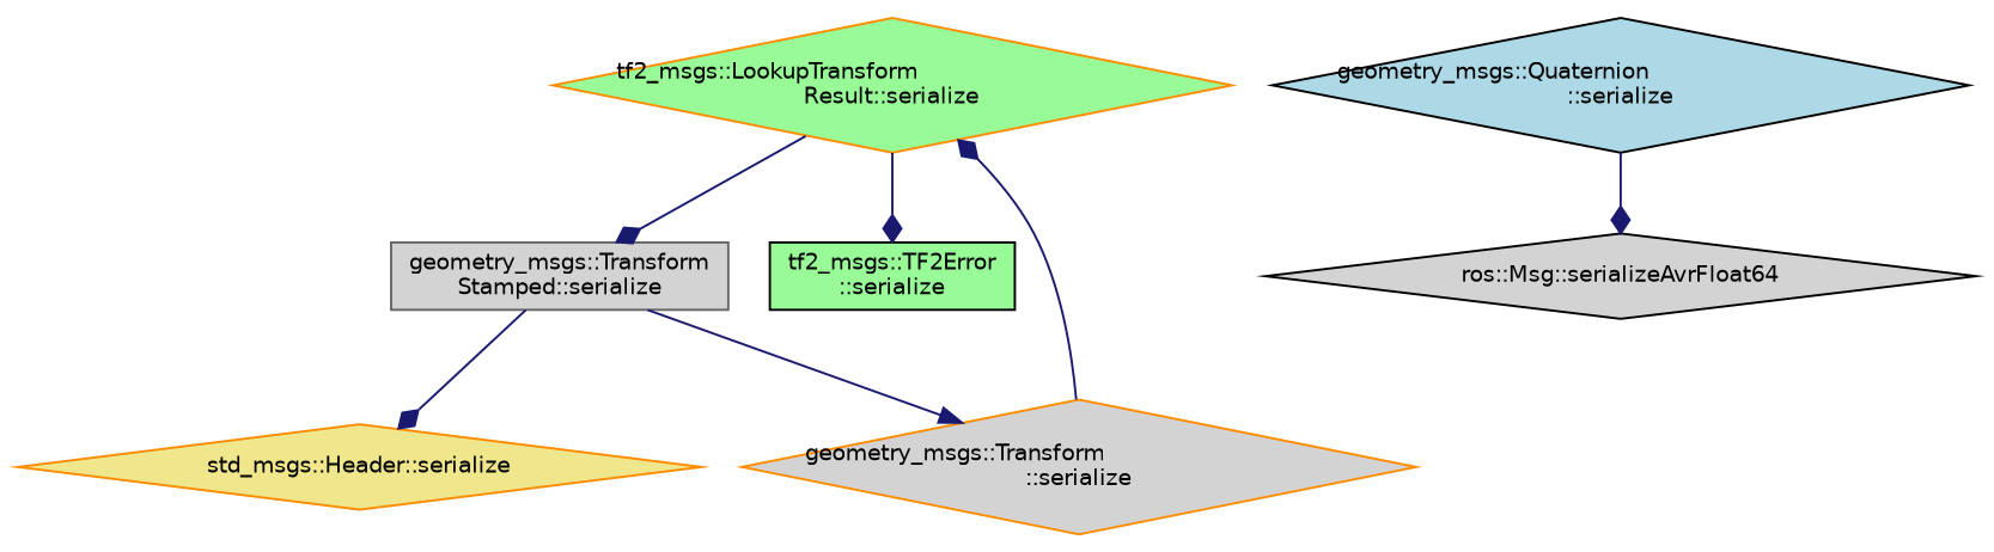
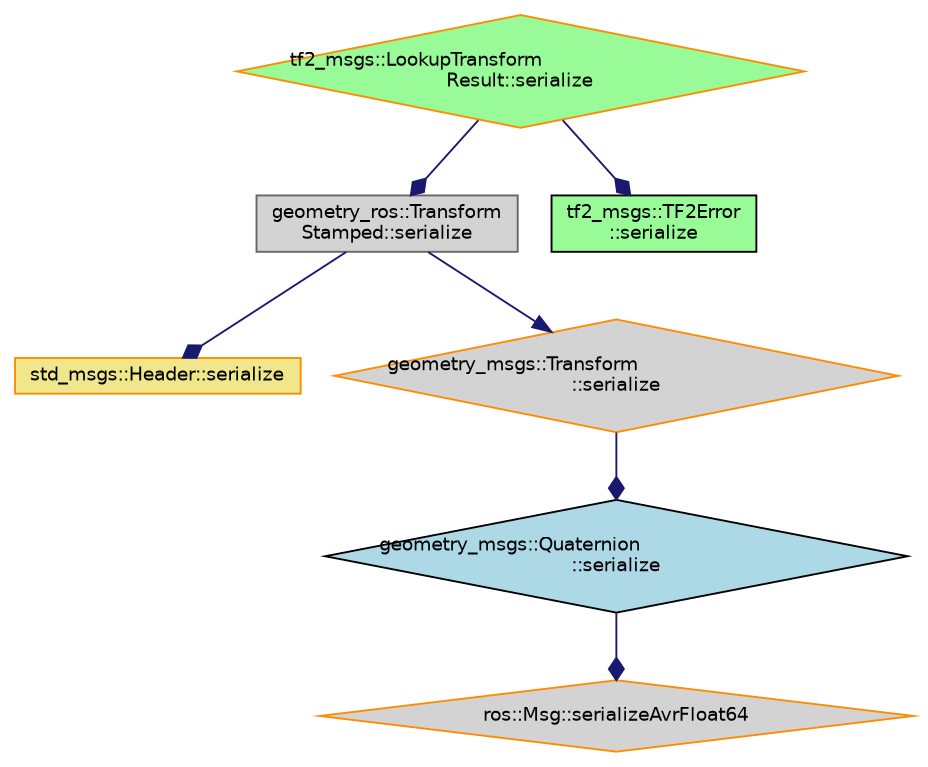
  digraph {
    rankdir=TB
    node [color=darkorange fillcolor=lightgrey fontname=Helvetica fontsize=10 shape=diamond style=filled]
    edge [arrowhead=diamond color=midnightblue fontname=Helvetica fontsize=10 labelfontname=Helvetica labelfontsize=10 style=solid]
    n1 [fillcolor=palegreen fontcolor=black height=0.2 label="tf2_msgs::LookupTransform\lResult::serialize" width=0.4]
-   n2 [color=gray40 height=0.2 label="geometry_msgs::Transform\lStamped::serialize" shape=box width=0.4]
+   n2 [color=gray40 height=0.2 label="geometry_ros::Transform\lStamped::serialize" shape=box width=0.4]
    n3 [color=black fillcolor=palegreen height=0.2 label="tf2_msgs::TF2Error\l::serialize" shape=box width=0.4]
-   n4 [fillcolor=khaki height=0.2 label="std_msgs::Header::serialize" width=0.4]
+   n4 [fillcolor=khaki height=0.2 label="std_msgs::Header::serialize" shape=box width=0.4]
    n5 [height=0.2 label="geometry_msgs::Transform\l::serialize" width=0.4]
    n6 [color=black fillcolor=lightblue height=0.2 label="geometry_msgs::Quaternion\l::serialize" width=0.4]
-   n7 [color=black height=0.2 label="ros::Msg::serializeAvrFloat64" width=0.4]
+   n7 [height=0.2 label="ros::Msg::serializeAvrFloat64" width=0.4]
    n1 -> n2
    n1 -> n3
    n2 -> n4
    n2 -> n5 [arrowhead=normal]
-   n5 -> n1
+   n5 -> n6
    n6 -> n7
  }
